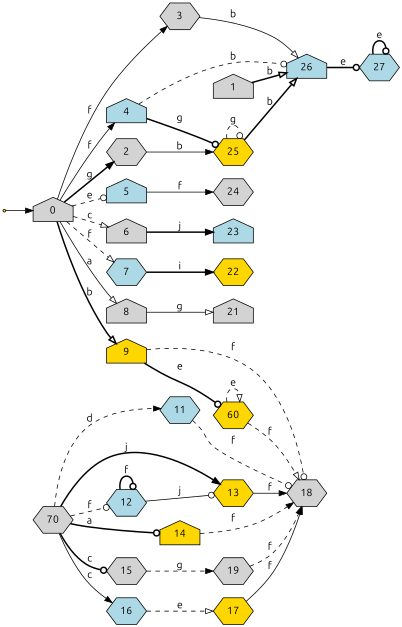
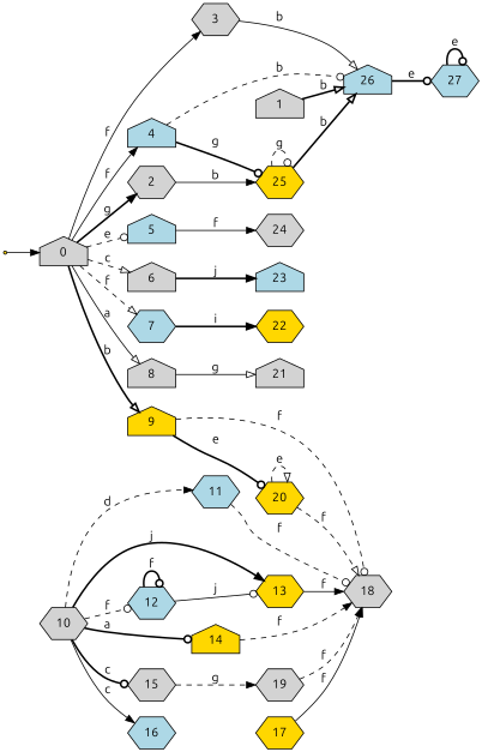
  digraph {
    fontname=Ubuntu
    rankdir=LR
    node [fillcolor=lightgrey fontname=Ubuntu shape=hexagon style=filled]
    edge [arrowhead=normal fontname=Ubuntu style=dashed]
    dummy0 [fillcolor=gold shape=point]
    0 [shape=house]
    2
    3
    4 [fillcolor=lightblue shape=house]
    5 [fillcolor=lightblue shape=house]
    6 [shape=house]
    7 [fillcolor=lightblue]
    8 [shape=house]
    9 [fillcolor=gold shape=house]
    1 [shape=house]
    26 [fillcolor=lightblue shape=house]
    25 [fillcolor=gold]
    24
    23 [fillcolor=lightblue shape=house]
    22 [fillcolor=gold]
    21 [shape=house]
    18
-   20 [fillcolor=gold label=60]
+   20 [fillcolor=gold]
    11 [fillcolor=lightblue]
-   10 [label=70]
+   10
    12 [fillcolor=lightblue]
    13 [fillcolor=gold]
    14 [fillcolor=gold shape=house]
    15
    16 [fillcolor=lightblue]
    27 [fillcolor=lightblue]
    19
    17 [fillcolor=gold]
    dummy0 -> 0 [style=solid]
    0 -> 2 [label=g style=bold]
    0 -> 3 [label=f style=solid]
    0 -> 4 [label=f style=solid]
    0 -> 5 [arrowhead=odot label=e]
    0 -> 6 [arrowhead=onormal label=c]
    0 -> 7 [arrowhead=onormal label=f]
    0 -> 8 [arrowhead=onormal label=a style=solid]
    0 -> 9 [arrowhead=onormal label=b style=bold]
    2 -> 25 [label=b style=solid]
    3 -> 26 [arrowhead=onormal label=b style=solid]
    4 -> 26 [arrowhead=odot label=b]
    4 -> 25 [arrowhead=odot label=g style=bold]
    5 -> 24 [label=f style=solid]
    6 -> 23 [label=j style=bold]
    7 -> 22 [label=i style=bold]
    8 -> 21 [arrowhead=onormal label=g style=solid]
    9 -> 18 [arrowhead=odot label=f]
    9 -> 20 [arrowhead=odot label=e style=bold]
    1 -> 26 [arrowhead=onormal label=b style=bold]
    26 -> 27 [arrowhead=odot label=e style=bold]
    25 -> 26 [arrowhead=onormal label=b style=bold]
    25 -> 25 [arrowhead=odot label=g]
    20 -> 18 [arrowhead=onormal label=f]
    20 -> 20 [arrowhead=onormal label=e]
    11 -> 18 [arrowhead=odot label=f]
    10 -> 11 [label=d]
    10 -> 12 [arrowhead=odot label=f]
    10 -> 13 [label=j style=bold]
    10 -> 14 [arrowhead=odot label=a style=bold]
    10 -> 15 [arrowhead=odot label=c style=bold]
    10 -> 16 [label=c style=solid]
    12 -> 12 [arrowhead=odot label=f style=bold]
    12 -> 13 [arrowhead=odot label=j style=solid]
    13 -> 18 [label=f style=solid]
    14 -> 18 [label=f]
    15 -> 19 [label=g]
-   16 -> 17 [arrowhead=onormal label=e]
    27 -> 27 [arrowhead=odot label=e style=bold]
    19 -> 18 [label=f]
    17 -> 18 [label=f style=solid]
  }
